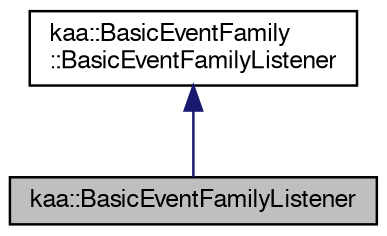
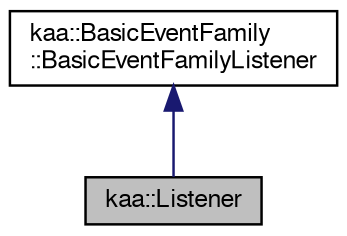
  digraph {
    node [color=black fontname=FreeSans fontsize=10 shape=record]
-   n1 [fillcolor=grey75 fontcolor=black height=0.2 label="kaa::BasicEventFamilyListener" style=filled width=0.4]
+   n1 [fillcolor=grey75 fontcolor=black height=0.2 label="kaa::Listener" style=filled width=0.4]
    n2 [height=0.2 label="kaa::BasicEventFamily\l::BasicEventFamilyListener" width=0.4]
    n2 -> n1 [color=midnightblue dir=back fontname=FreeSans fontsize=10 labelfontname=FreeSans labelfontsize=10 style=solid]
  }
